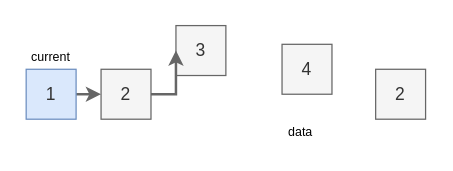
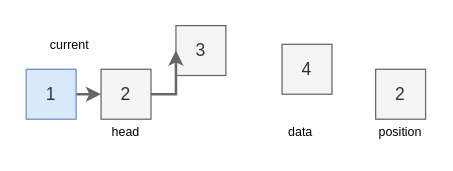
  <mxCell id="0" />
  <mxCell id="1" parent="0" />
  <mxCell id="2" style="edgeStyle=orthogonalEdgeStyle;rounded=0;orthogonalLoop=1;jettySize=auto;html=1;exitX=1;exitY=0.5;exitDx=0;exitDy=0;entryX=0;entryY=0.5;entryDx=0;entryDy=0;fillColor=#f5f5f5;strokeColor=#666666;strokeWidth=2;" parent="1" source="3" target="4" edge="1"><mxGeometry relative="1" as="geometry" /></mxCell>
  <mxCell id="3" value="1" style="text;html=1;align=center;verticalAlign=middle;whiteSpace=wrap;rounded=0;fillColor=#dae8fc;strokeColor=#6c8ebf;fontSize=14;fontColor=#333333;" parent="1" vertex="1"><mxGeometry x="20" y="55" width="40" height="40" as="geometry" /></mxCell>
  <mxCell id="4" value="2" style="text;html=1;align=center;verticalAlign=middle;whiteSpace=wrap;rounded=0;fillColor=#f5f5f5;strokeColor=#666666;fontSize=14;fontColor=#333333;" parent="1" vertex="1"><mxGeometry x="80" y="55" width="40" height="40" as="geometry" /></mxCell>
+ <mxCell id="5" value="head" style="text;html=1;align=center;verticalAlign=middle;whiteSpace=wrap;rounded=0;fontSize=10;" parent="1" vertex="1"><mxGeometry x="20" y="95" width="160" height="20" as="geometry" /></mxCell>
  <mxCell id="6" value="3" style="text;html=1;align=center;verticalAlign=middle;whiteSpace=wrap;rounded=0;fillColor=#f5f5f5;strokeColor=#666666;fontSize=14;fontColor=#333333;" parent="1" vertex="1"><mxGeometry x="140" y="20" width="40" height="40" as="geometry" /></mxCell>
  <mxCell id="7" style="edgeStyle=orthogonalEdgeStyle;rounded=0;orthogonalLoop=1;jettySize=auto;html=1;entryX=0;entryY=0.5;entryDx=0;entryDy=0;fillColor=#f5f5f5;strokeColor=#666666;strokeWidth=2;exitX=1;exitY=0.5;exitDx=0;exitDy=0;" parent="1" source="4" target="6" edge="1"><mxGeometry relative="1" as="geometry"><mxPoint x="130" y="85" as="sourcePoint" /><mxPoint x="90" y="85" as="targetPoint" /></mxGeometry></mxCell>
- <mxCell id="8" value="current" style="text;html=1;align=center;verticalAlign=middle;whiteSpace=wrap;rounded=0;fontSize=10;" parent="1" vertex="1"><mxGeometry x="20" y="35" width="40" height="20" as="geometry" /></mxCell>
+ <mxCell id="8" value="current" style="text;html=1;align=center;verticalAlign=middle;whiteSpace=wrap;rounded=0;fontSize=10;" parent="1" vertex="1"><mxGeometry x="35" y="25" width="40" height="20" as="geometry" /></mxCell>
  <mxCell id="9" value="4" style="text;html=1;align=center;verticalAlign=middle;whiteSpace=wrap;rounded=0;fillColor=#f5f5f5;strokeColor=#666666;fontSize=14;fontColor=#333333;" parent="1" vertex="1"><mxGeometry x="225" y="35" width="40" height="40" as="geometry" /></mxCell>
  <mxCell id="10" value="data" style="text;html=1;align=center;verticalAlign=middle;whiteSpace=wrap;rounded=0;fontSize=10;" parent="1" vertex="1"><mxGeometry x="220" y="95" width="40" height="20" as="geometry" /></mxCell>
  <mxCell id="11" value="2" style="text;html=1;align=center;verticalAlign=middle;whiteSpace=wrap;rounded=0;fillColor=#f5f5f5;strokeColor=#666666;fontSize=14;fontColor=#333333;" parent="1" vertex="1"><mxGeometry x="300" y="55" width="40" height="40" as="geometry" /></mxCell>
+ <mxCell id="12" value="position" style="text;html=1;align=center;verticalAlign=middle;whiteSpace=wrap;rounded=0;fontSize=10;" parent="1" vertex="1"><mxGeometry x="300" y="95" width="40" height="20" as="geometry" /></mxCell>
